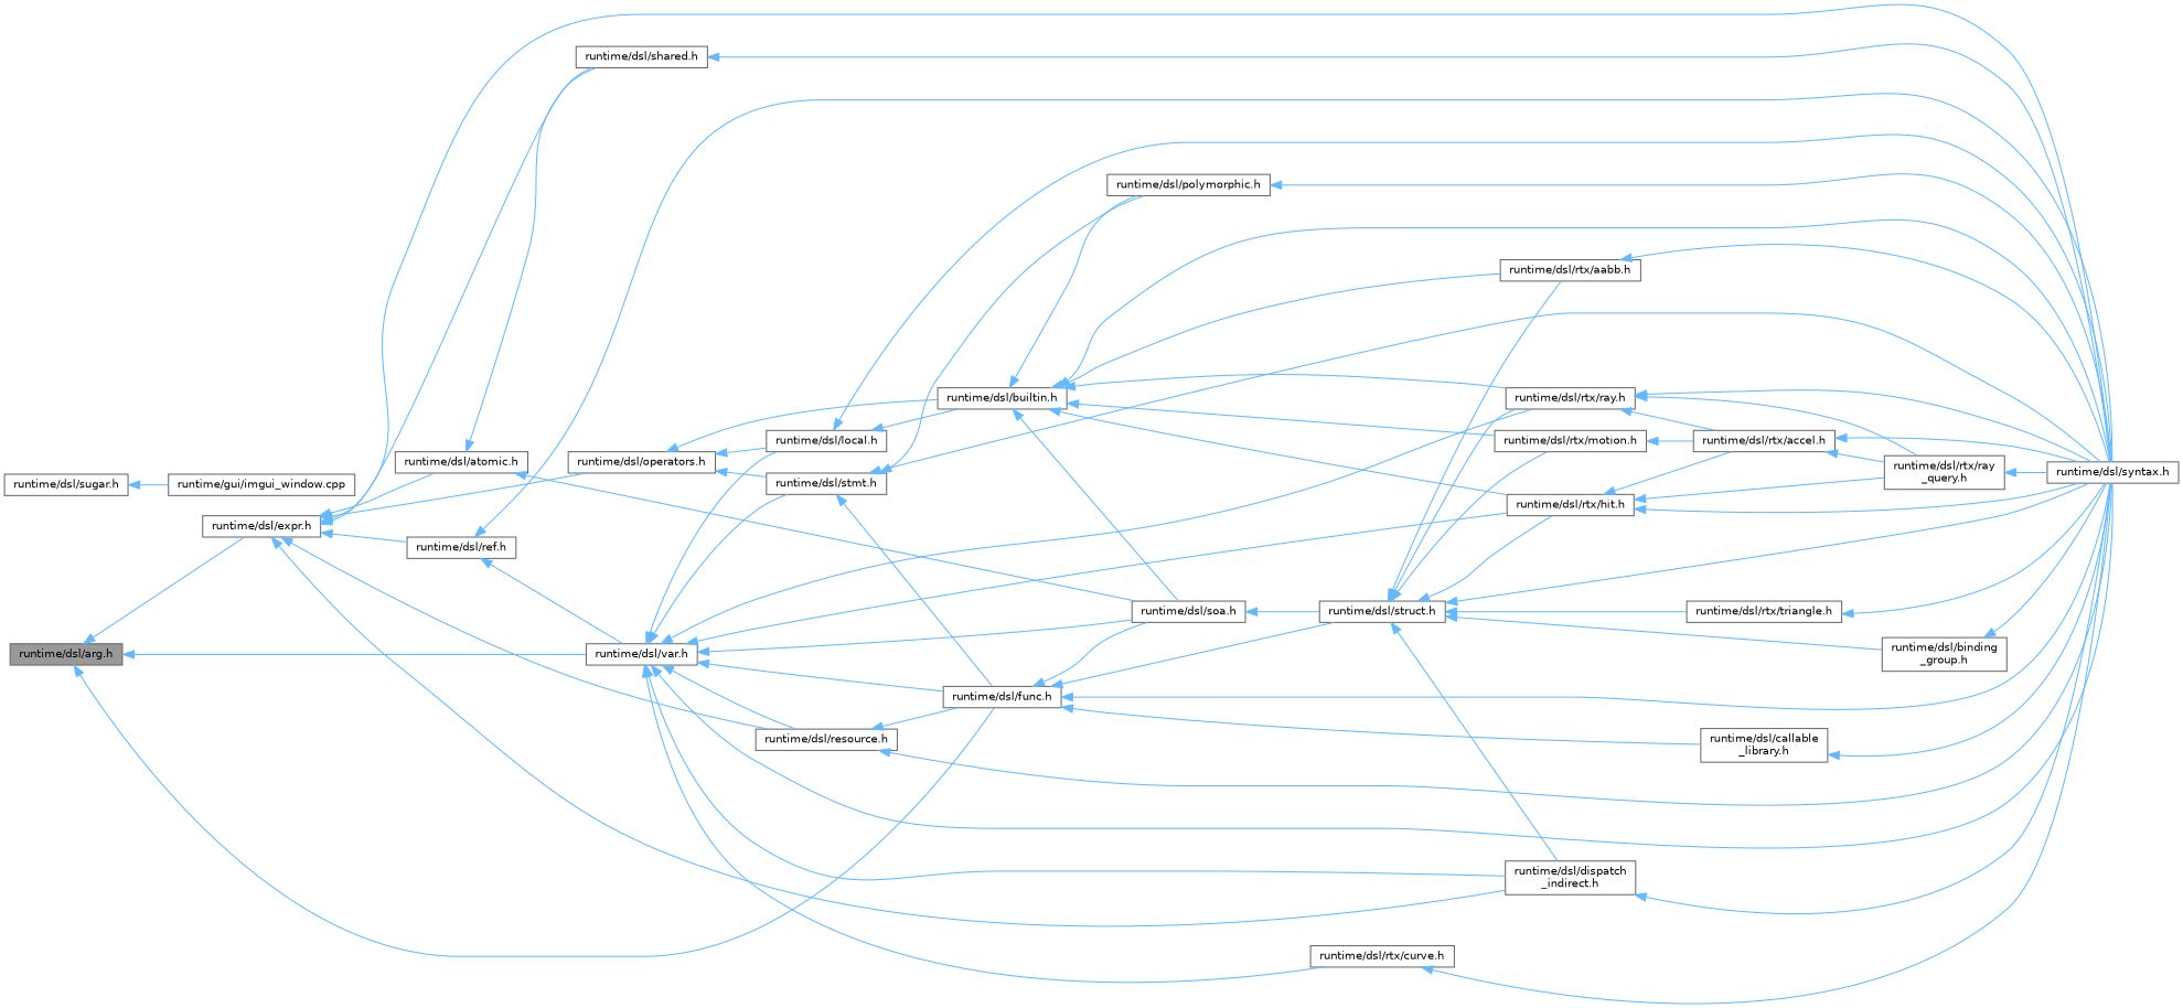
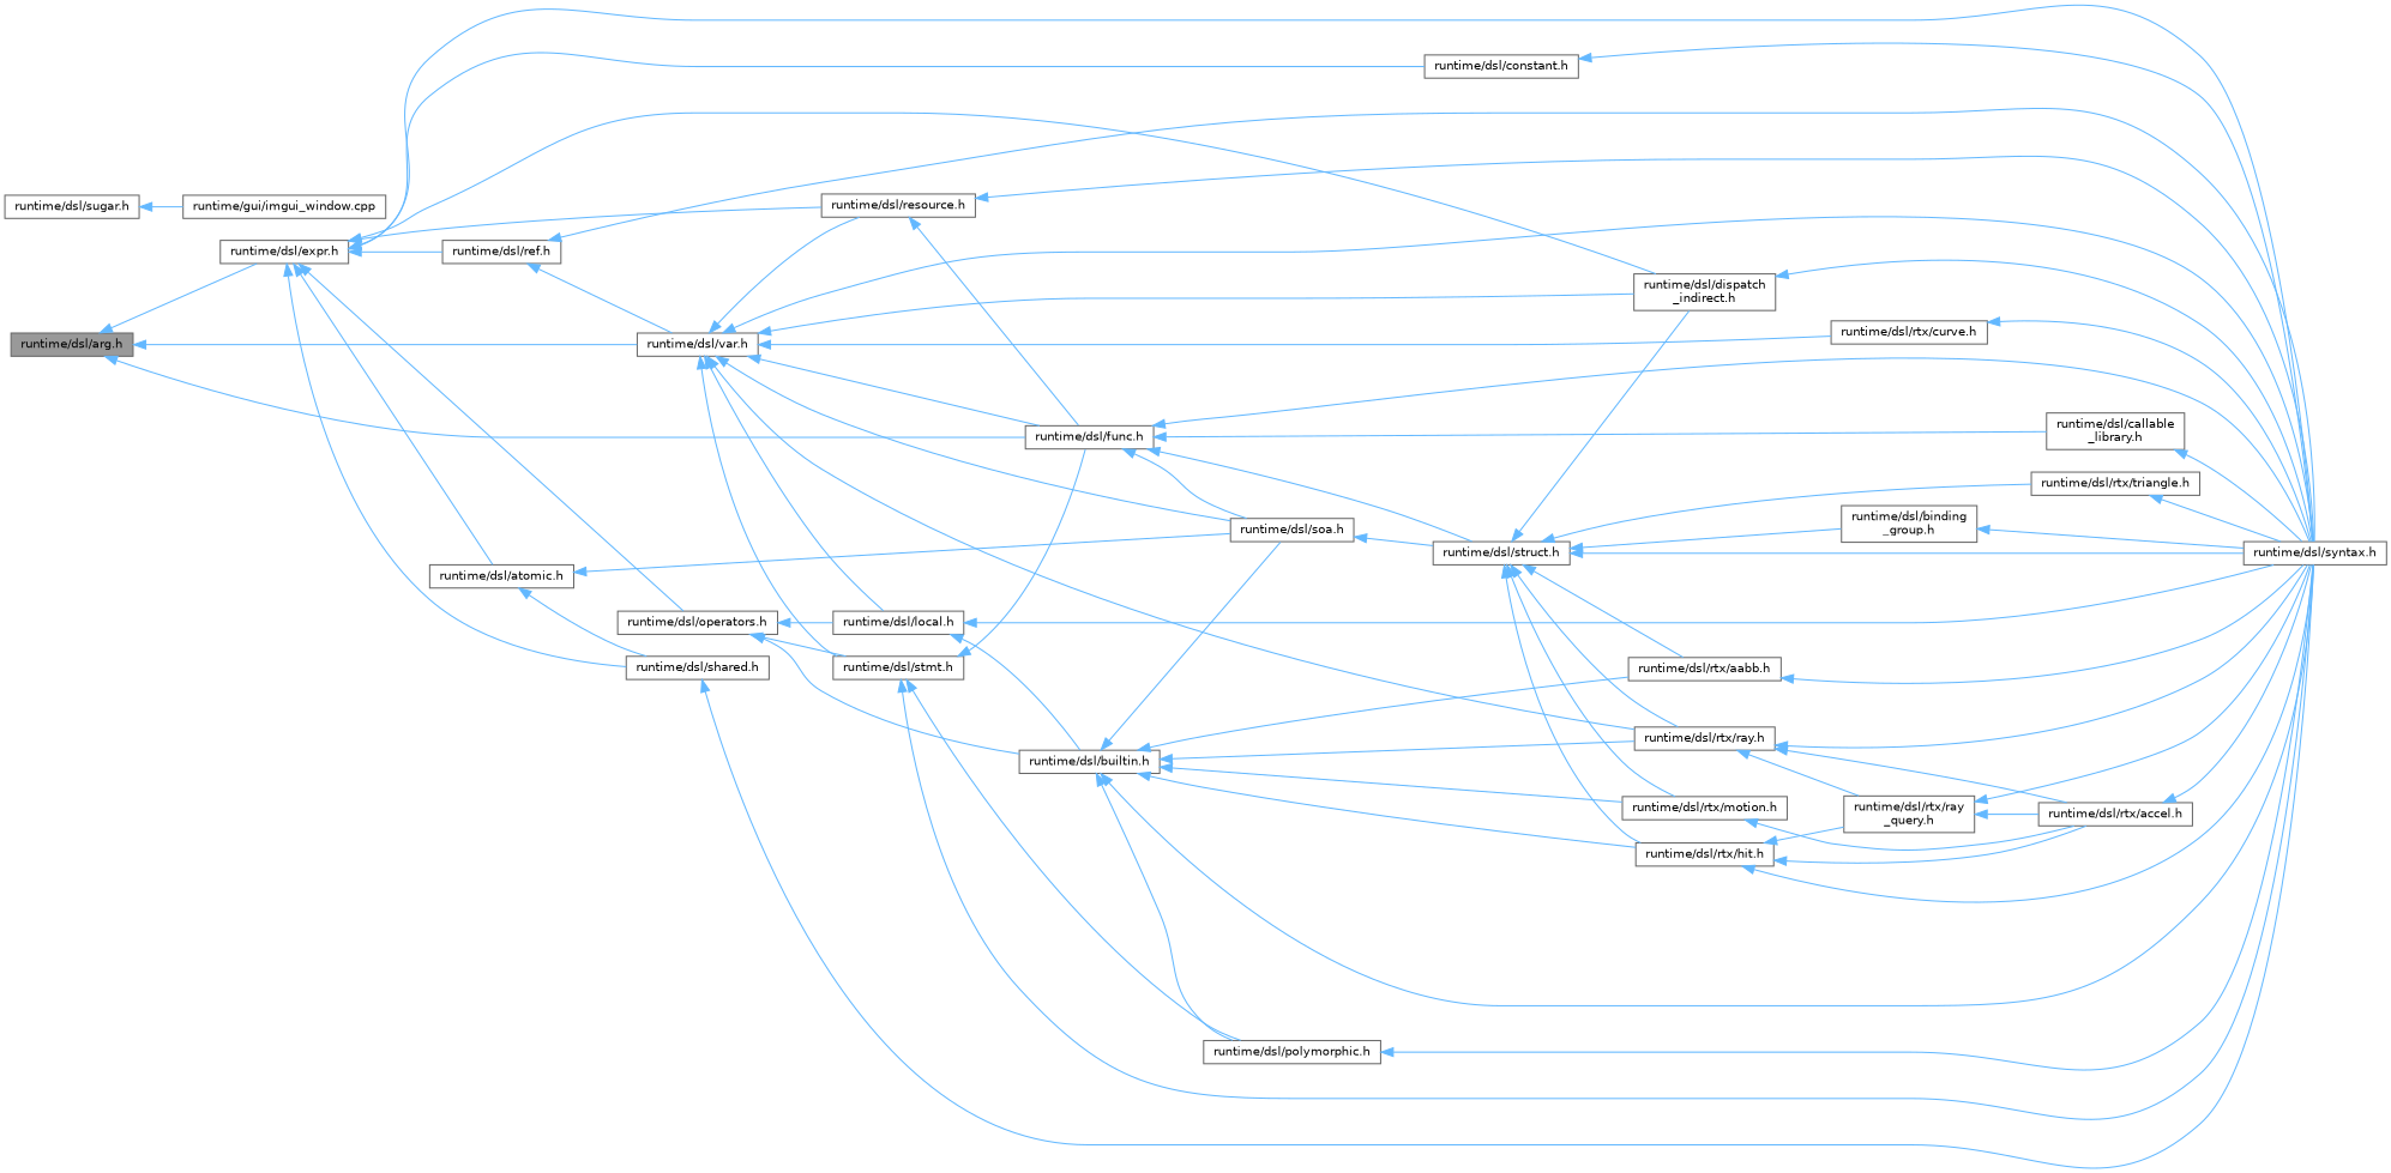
  digraph {
    rankdir=LR
    node [color=grey40 fillcolor=white fontname=Helvetica fontsize=10 shape=box style=filled]
    edge [color=steelblue1 dir=back fontname=Helvetica fontsize=10 labelfontname=Helvetica labelfontsize=10 style=solid]
    n1 [color=gray40 fillcolor=grey60 fontcolor=black height=0.2 label="runtime/dsl/arg.h" width=0.4]
    n2 [height=0.2 label="runtime/dsl/expr.h" width=0.4]
    n3 [height=0.2 label="runtime/dsl/func.h" width=0.4]
    n4 [height=0.2 label="runtime/dsl/var.h" width=0.4]
    n5 [height=0.2 label="runtime/dsl/atomic.h" width=0.4]
    n6 [height=0.2 label="runtime/dsl/resource.h" width=0.4]
    n7 [height=0.2 label="runtime/dsl/syntax.h" width=0.4]
    n8 [height=0.2 label="runtime/dsl/dispatch\l_indirect.h" width=0.4]
    n9 [height=0.2 label="runtime/dsl/shared.h" width=0.4]
+   n10 [height=0.2 label="runtime/dsl/constant.h" width=0.4]
    n11 [height=0.2 label="runtime/dsl/operators.h" width=0.4]
    n12 [height=0.2 label="runtime/dsl/ref.h" width=0.4]
    n13 [height=0.2 label="runtime/dsl/soa.h" width=0.4]
    n14 [height=0.2 label="runtime/dsl/callable\l_library.h" width=0.4]
    n15 [height=0.2 label="runtime/dsl/struct.h" width=0.4]
    n16 [height=0.2 label="runtime/dsl/rtx/hit.h" width=0.4]
    n17 [height=0.2 label="runtime/dsl/rtx/ray.h" width=0.4]
    n18 [height=0.2 label="runtime/dsl/local.h" width=0.4]
    n19 [height=0.2 label="runtime/dsl/stmt.h" width=0.4]
    n20 [height=0.2 label="runtime/dsl/rtx/curve.h" width=0.4]
    n21 [height=0.2 label="runtime/dsl/builtin.h" width=0.4]
    n22 [height=0.2 label="runtime/dsl/binding\l_group.h" width=0.4]
    n23 [height=0.2 label="runtime/dsl/rtx/aabb.h" width=0.4]
    n24 [height=0.2 label="runtime/dsl/rtx/motion.h" width=0.4]
    n25 [height=0.2 label="runtime/dsl/rtx/triangle.h" width=0.4]
    n26 [height=0.2 label="runtime/dsl/sugar.h" width=0.4]
    n27 [height=0.2 label="runtime/gui/imgui_window.cpp" width=0.4]
    n28 [height=0.2 label="runtime/dsl/rtx/accel.h" width=0.4]
    n29 [height=0.2 label="runtime/dsl/rtx/ray\l_query.h" width=0.4]
    n30 [height=0.2 label="runtime/dsl/polymorphic.h" width=0.4]
    n1 -> n2
    n1 -> n3
    n1 -> n4
    n2 -> n5
    n2 -> n6
    n2 -> n7
    n2 -> n8
    n2 -> n9
+   n2 -> n10
    n2 -> n11
    n2 -> n12
    n3 -> n7
    n3 -> n13
    n3 -> n14
    n3 -> n15
    n4 -> n3
    n4 -> n6
    n4 -> n7
    n4 -> n8
    n4 -> n13
-   n4 -> n16
    n4 -> n17
    n4 -> n18
    n4 -> n19
    n4 -> n20
    n5 -> n9
    n5 -> n13
    n6 -> n3
    n6 -> n7
    n8 -> n7
    n9 -> n7
+   n10 -> n7
    n11 -> n18
    n11 -> n19
    n11 -> n21
    n12 -> n4
    n12 -> n7
    n13 -> n15
    n14 -> n7
    n15 -> n7
    n15 -> n8
    n15 -> n16
    n15 -> n17
    n15 -> n22
    n15 -> n23
    n15 -> n24
    n15 -> n25
    n16 -> n7
    n16 -> n28
    n16 -> n29
    n17 -> n7
    n17 -> n28
    n17 -> n29
    n18 -> n7
    n18 -> n21
    n19 -> n3
    n19 -> n7
    n19 -> n30
    n20 -> n7
    n21 -> n7
    n21 -> n13
    n21 -> n16
    n21 -> n17
    n21 -> n23
    n21 -> n24
    n21 -> n30
    n22 -> n7
    n23 -> n7
    n24 -> n28
    n25 -> n7
    n26 -> n27
    n28 -> n7
    n29 -> n7
-   n28 -> n29
+   n29 -> n28
    n30 -> n7
  }
